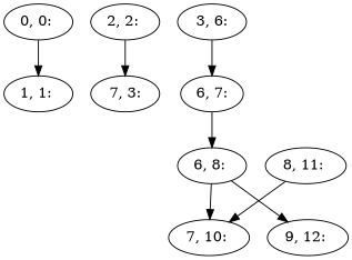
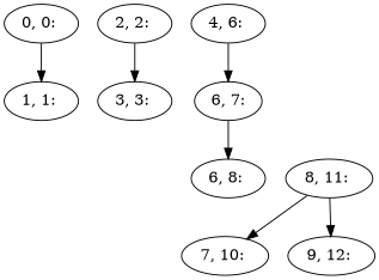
  digraph {
    n1 [label="0, 0: "]
    n2 [label="1, 1: "]
    n3 [label="2, 2: "]
-   n4 [label="7, 3:"]
-   n5 [label="3, 6:"]
+   n4 [label="3, 3: "]
+   n5 [label="4, 6: "]
    n6 [label="6, 7:"]
    n7 [label="6, 8: "]
    n8 [label="7, 10: "]
    n9 [label="8, 11: "]
    n10 [label="9, 12: "]
    n1 -> n2
    n3 -> n4
    n5 -> n6
    n6 -> n7
-   n7 -> n8
    n9 -> n8
-   n7 -> n10
+   n9 -> n10
  }
